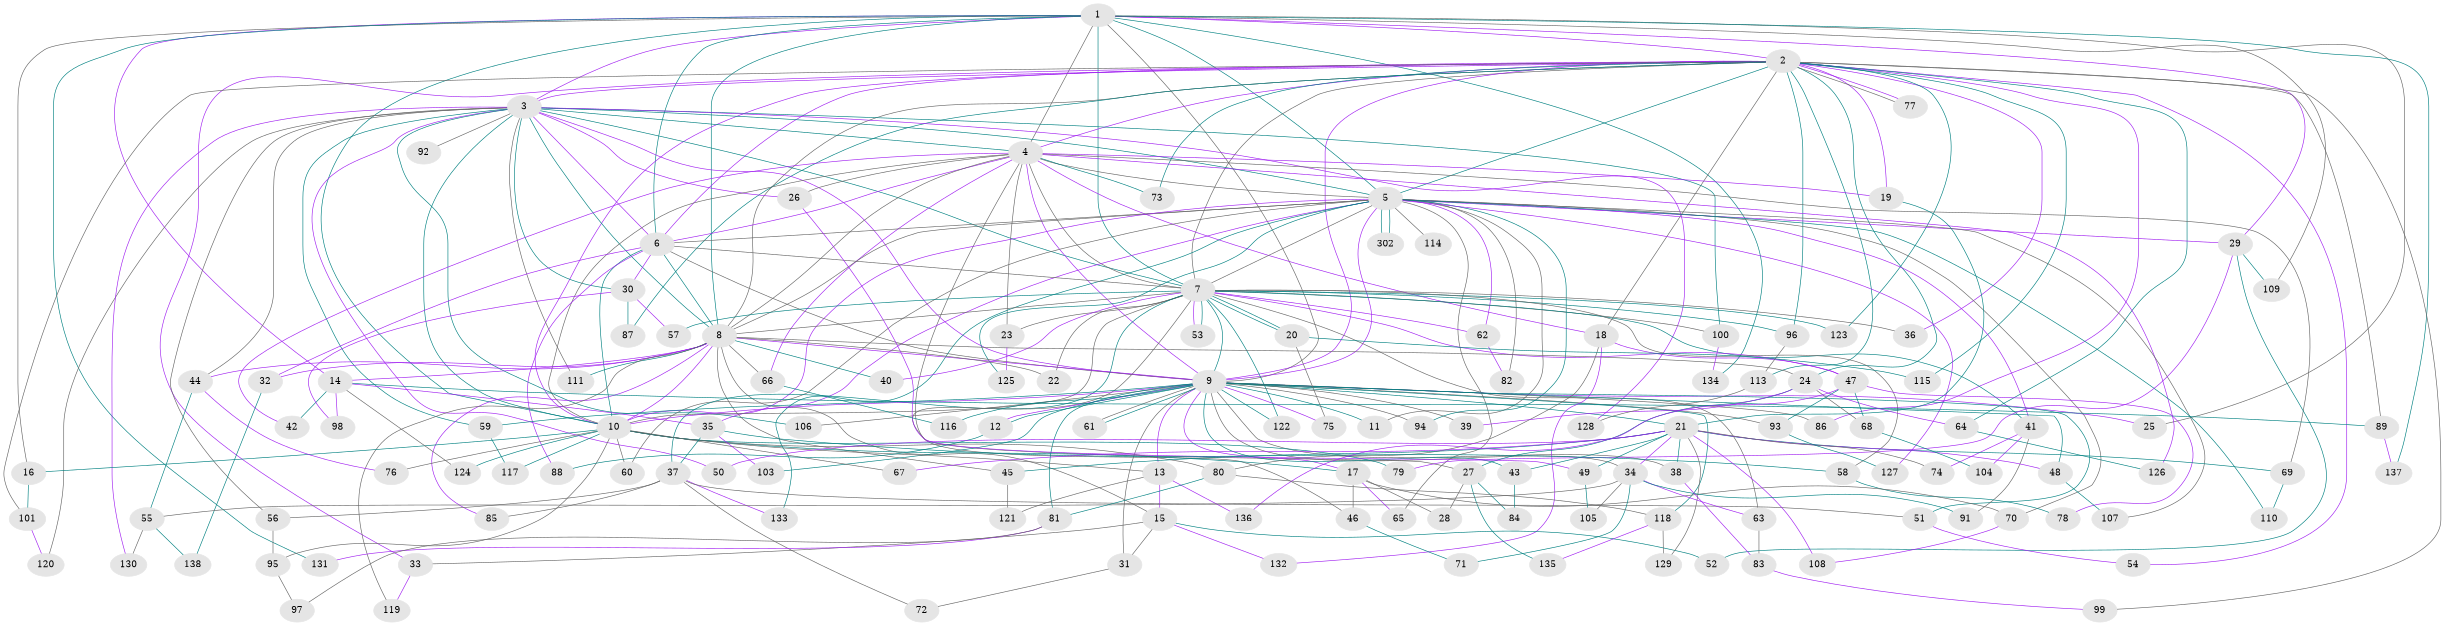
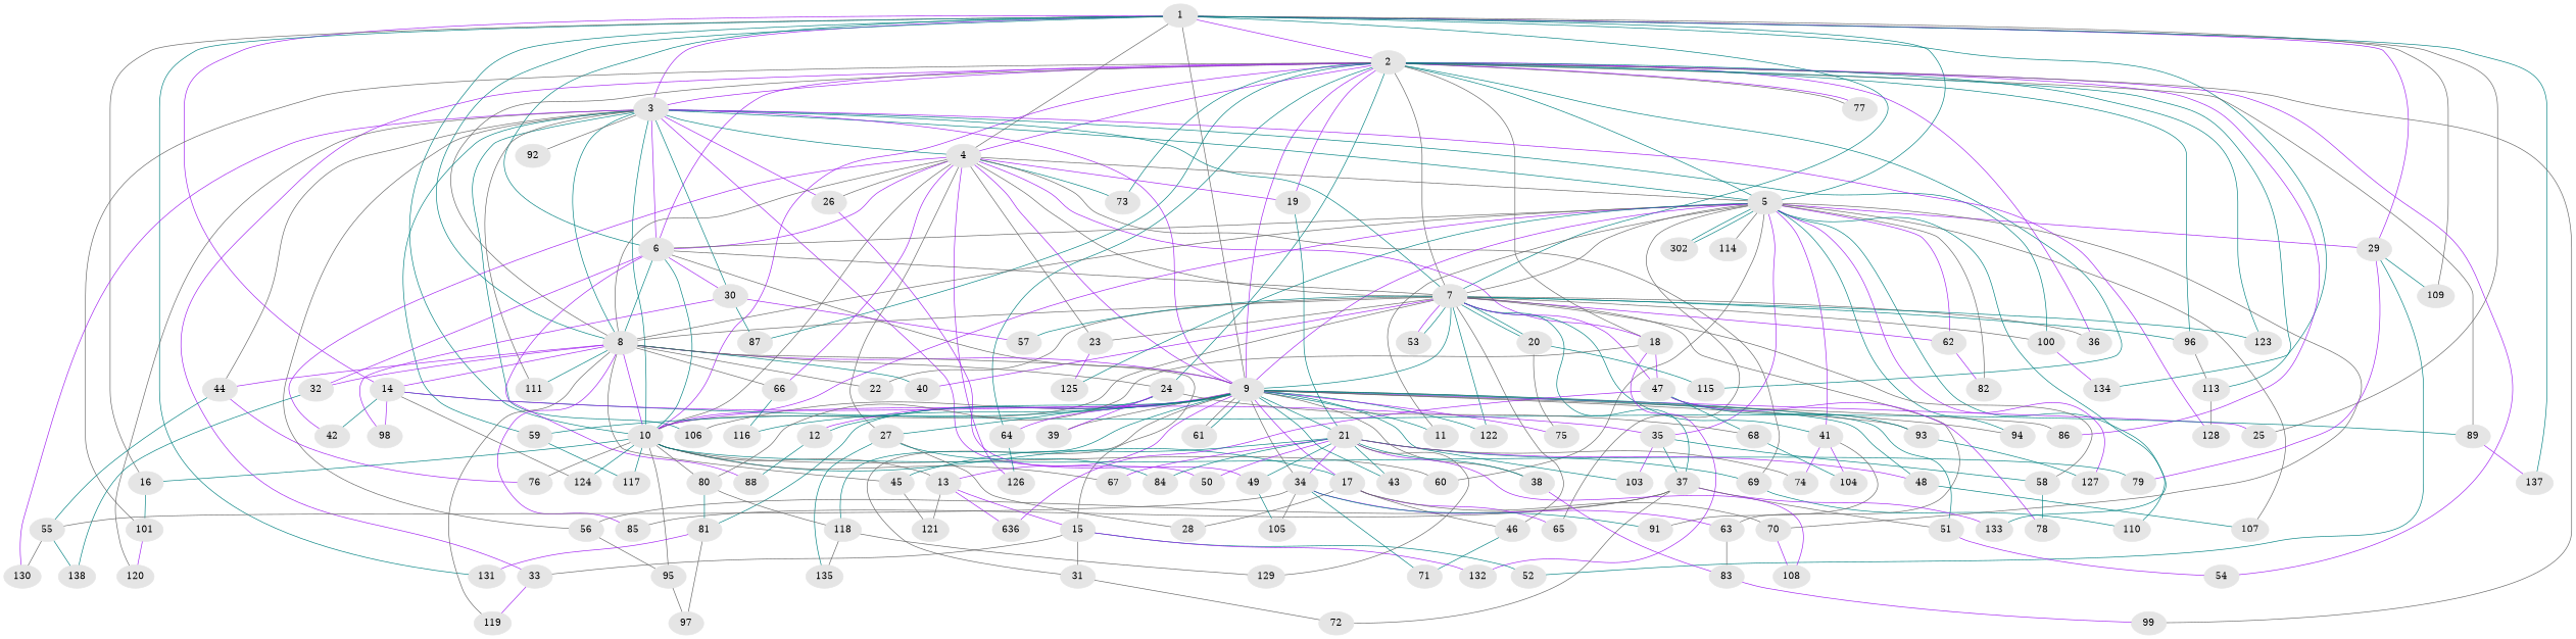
  graph {
    node [color=gray90 style=filled]
    edge [color=teal]
    1
    2
    3
    4
    5
    6
    7
    8
    9
    10
    14
    16
    25
    29
    109
    131
    134
    137
    18
    19
    24
    33
    36
    54
    64
    73
    77
    86
    87
    89
    96
    99
    101
    113
    115
    123
    92
    26
    30
    44
    50
    56
    59
    100
    106
    111
    120
    128
    130
    23
    27
    42
    66
    69
    126
    11
    35
    41
    60
    62
    65
    70
    82
    94
    n65 [label=302]
    107
    110
    114
    125
    127
    133
    32
    88
    20
    22
    37
    40
    46
    47
    53
    57
    58
    63
    122
    15
    45
    85
    119
    12
    13
    17
    21
    31
    34
    38
    39
    43
    48
    51
    61
    75
    81
    93
    103
    116
    118
    67
    76
    79
    80
    95
    117
    124
    98
    52
    132
    68
    49
    55
    28
    84
    135
    74
    91
    104
    108
    138
    72
    71
-   136
+   136 [label=636]
    78
    83
    121
    129
    105
    97
    1 -- 2 [color=purple]
    1 -- 3 [color=purple]
    1 -- 4 [color=gray40]
    1 -- 5
    1 -- 6
    1 -- 7
    1 -- 8
    1 -- 9 [color=gray40]
    1 -- 10
    1 -- 14 [color=purple]
    1 -- 16 [color=gray40]
    1 -- 25 [color=gray40]
    1 -- 29 [color=purple]
    1 -- 109 [color=gray40]
    1 -- 131
    1 -- 134
    1 -- 137
    2 -- 3 [color=purple]
    2 -- 4 [color=purple]
    2 -- 5
    2 -- 6 [color=purple]
    2 -- 7 [color=gray40]
    2 -- 8 [color=gray40]
    2 -- 9 [color=purple]
    2 -- 10 [color=purple]
    2 -- 18 [color=gray40]
    2 -- 19 [color=purple]
    2 -- 24
    2 -- 33 [color=purple]
    2 -- 36 [color=purple]
    2 -- 54 [color=purple]
    2 -- 64
    2 -- 73
    2 -- 77 [color=gray40]
    2 -- 77 [color=purple]
    2 -- 86 [color=purple]
    2 -- 87
    2 -- 89 [color=gray40]
    2 -- 96
    2 -- 99 [color=gray40]
    2 -- 101 [color=gray40]
    2 -- 113
    2 -- 115
    2 -- 123
    3 -- 4
    3 -- 5
    3 -- 6 [color=purple]
    3 -- 7
    3 -- 8
    3 -- 9 [color=purple]
    3 -- 10
    3 -- 92 [color=gray40]
    3 -- 26 [color=purple]
    3 -- 30
    3 -- 44 [color=gray40]
    3 -- 50 [color=purple]
    3 -- 56 [color=gray40]
    3 -- 59
    3 -- 100
    3 -- 106
    3 -- 111 [color=gray40]
    3 -- 120 [color=gray40]
    3 -- 128 [color=purple]
    3 -- 130 [color=purple]
    4 -- 5 [color=gray40]
    4 -- 6 [color=purple]
    4 -- 7 [color=gray40]
    4 -- 8 [color=gray40]
    4 -- 9 [color=purple]
    4 -- 10 [color=gray40]
    4 -- 18 [color=purple]
    4 -- 19 [color=purple]
    4 -- 73
    4 -- 26 [color=gray40]
    4 -- 23 [color=gray40]
    4 -- 27 [color=gray40]
    4 -- 42 [color=purple]
    4 -- 66 [color=purple]
    4 -- 69 [color=gray40]
    4 -- 126 [color=purple]
    5 -- 6 [color=gray40]
    5 -- 7 [color=gray40]
    5 -- 8 [color=gray40]
    5 -- 9 [color=purple]
    5 -- 10 [color=purple]
    5 -- 29 [color=purple]
    5 -- 11 [color=gray40]
    5 -- 35 [color=purple]
    5 -- 41 [color=purple]
    5 -- 60 [color=gray40]
    5 -- 62 [color=purple]
    5 -- 65 [color=gray40]
    5 -- 70 [color=gray40]
    5 -- 82 [color=gray40]
    5 -- 94
    5 -- n65
    5 -- n65
    5 -- 107 [color=gray40]
    5 -- 110
    5 -- 114 [color=gray40]
    5 -- 125
    5 -- 127 [color=purple]
    5 -- 133
    6 -- 7 [color=gray40]
    6 -- 8
    6 -- 9 [color=gray40]
    6 -- 10
    6 -- 30 [color=purple]
    6 -- 32 [color=purple]
    6 -- 88 [color=purple]
    7 -- 8 [color=gray40]
    7 -- 9
    7 -- 10 [color=gray40]
    7 -- 36 [color=gray40]
    7 -- 96
    7 -- 123
    7 -- 100 [color=gray40]
    7 -- 23 [color=gray40]
    7 -- 41
    7 -- 62 [color=purple]
    7 -- 20
    7 -- 20
    7 -- 22 [color=gray40]
    7 -- 37
    7 -- 40 [color=purple]
    7 -- 46 [color=gray40]
    7 -- 47 [color=purple]
    7 -- 53 [color=purple]
    7 -- 53
    7 -- 57
    7 -- 58 [color=gray40]
    7 -- 63 [color=gray40]
    7 -- 122
    8 -- 9 [color=purple]
    8 -- 10 [color=purple]
    8 -- 14 [color=purple]
    8 -- 24 [color=gray40]
    8 -- 44 [color=purple]
    8 -- 111
    8 -- 66 [color=gray40]
    8 -- 32 [color=purple]
    8 -- 22 [color=gray40]
    8 -- 40
    8 -- 15 [color=gray40]
    8 -- 45 [color=gray40]
    8 -- 85 [color=purple]
    8 -- 119 [color=gray40]
    9 -- 10 [color=purple]
    9 -- 25 [color=purple]
    9 -- 86 [color=gray40]
    9 -- 59
    9 -- 106 [color=gray40]
    9 -- 11
    9 -- 94 [color=gray40]
    9 -- 122
    9 -- 12 [color=purple]
    9 -- 12
    9 -- 13 [color=purple]
    9 -- 17 [color=purple]
    9 -- 21
    9 -- 31 [color=gray40]
    9 -- 34 [color=gray40]
    9 -- 38 [color=gray40]
    9 -- 39 [color=gray40]
    9 -- 43
    9 -- 48
    9 -- 51
    9 -- 61 [color=gray40]
    9 -- 61
    9 -- 75 [color=purple]
    9 -- 81
    9 -- 93 [color=gray40]
    9 -- 103
    9 -- 116
    9 -- 118
    10 -- 16
    10 -- 60 [color=gray40]
    10 -- 13 [color=gray40]
    10 -- 17
    10 -- 67 [color=gray40]
    10 -- 76 [color=gray40]
    10 -- 79
    10 -- 80 [color=gray40]
    10 -- 95 [color=gray40]
    10 -- 117
    10 -- 124
    14 -- 89
    14 -- 42
    14 -- 35 [color=purple]
    14 -- 124 [color=gray40]
    14 -- 98 [color=purple]
    16 -- 101
    29 -- 109
    29 -- 79 [color=purple]
    29 -- 52
    18 -- 47 [color=purple]
    18 -- 80 [color=gray40]
    18 -- 132 [color=purple]
    19 -- 21
    24 -- 64 [color=purple]
    24 -- 27
    24 -- 39 [color=purple]
    24 -- 68 [color=gray40]
    33 -- 119 [color=purple]
    64 -- 126
    89 -- 137 [color=purple]
    96 -- 113 [color=gray40]
    101 -- 120 [color=purple]
    113 -- 128 [color=gray40]
    26 -- 49 [color=purple]
    30 -- 87
    30 -- 57 [color=purple]
    30 -- 98 [color=purple]
    44 -- 76 [color=purple]
    44 -- 55
    56 -- 95 [color=gray40]
    59 -- 117
    100 -- 134 [color=purple]
    23 -- 125 [color=purple]
    27 -- 28 [color=gray40]
    27 -- 84
    27 -- 135
    66 -- 116
    69 -- 110
    35 -- 37
    35 -- 58
    35 -- 103 [color=purple]
    41 -- 74 [color=purple]
    41 -- 91 [color=gray40]
    41 -- 104 [color=purple]
    62 -- 82 [color=purple]
    70 -- 108 [color=purple]
    32 -- 138
    20 -- 115
    20 -- 75 [color=gray40]
    37 -- 56 [color=gray40]
    37 -- 133 [color=purple]
    37 -- 85 [color=gray40]
    37 -- 51 [color=gray40]
    37 -- 72 [color=gray40]
    46 -- 71
    47 -- 93
    47 -- 68
    47 -- 136 [color=purple]
    47 -- 78 [color=purple]
    58 -- 78
    63 -- 83 [color=gray40]
    15 -- 33 [color=gray40]
    15 -- 31 [color=gray40]
    15 -- 52
    15 -- 132 [color=purple]
    45 -- 121 [color=gray40]
    12 -- 88
    13 -- 15 [color=purple]
    13 -- 136 [color=purple]
    13 -- 121 [color=gray40]
    17 -- 65 [color=purple]
    17 -- 70 [color=gray40]
    17 -- 46 [color=gray40]
    17 -- 28 [color=gray40]
    21 -- 50 [color=purple]
    21 -- 69
    21 -- 45
    21 -- 34 [color=purple]
    21 -- 38
    21 -- 43
    21 -- 48 [color=purple]
    21 -- 67 [color=purple]
    21 -- 49
-   43 -- 84
+   21 -- 84
    21 -- 74 [color=gray40]
    21 -- 108 [color=purple]
    21 -- 129 [color=gray40]
    31 -- 72 [color=gray40]
    34 -- 63 [color=purple]
    34 -- 55 [color=gray40]
    34 -- 91
    34 -- 71
    34 -- 105 [color=gray40]
    38 -- 83 [color=purple]
    48 -- 107
    51 -- 54 [color=purple]
    81 -- 131 [color=purple]
    81 -- 97 [color=gray40]
    93 -- 127
-   118 -- 135 [color=purple]
+   118 -- 135 [color=gray40]
    118 -- 129 [color=gray40]
    80 -- 81
    80 -- 118 [color=gray40]
    95 -- 97 [color=gray40]
    68 -- 104
    49 -- 105
    55 -- 130 [color=gray40]
    55 -- 138
    83 -- 99 [color=purple]
  }
